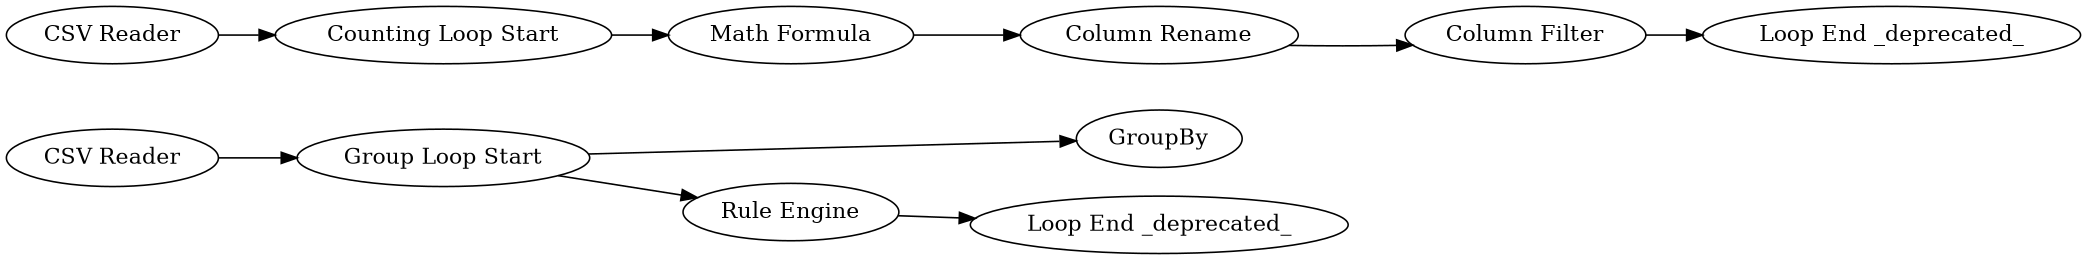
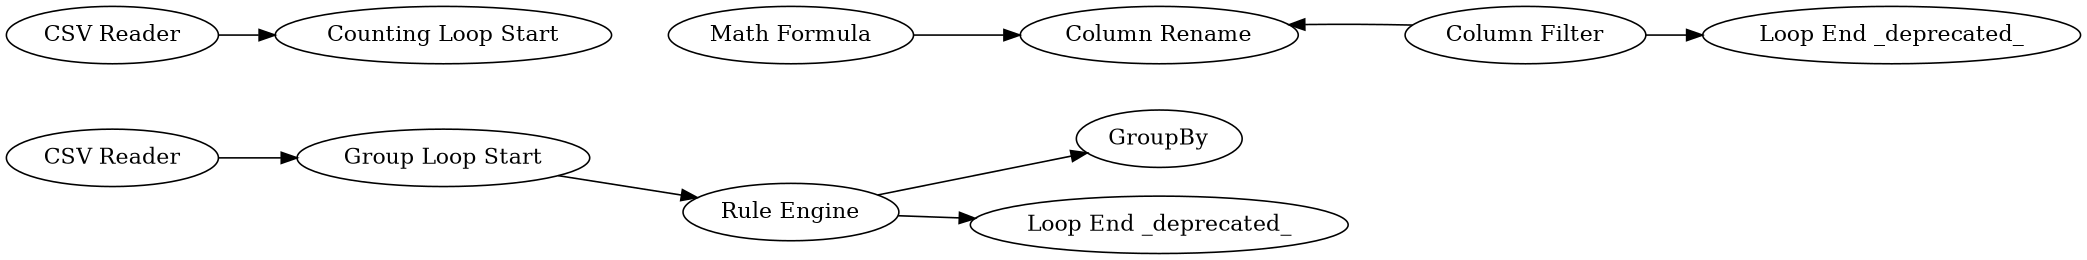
  digraph {
    rankdir=LR
    n1 [label="CSV Reader"]
    n2 [label="Group Loop Start"]
    n3 [label=GroupBy]
    n4 [label="Rule Engine"]
    n5 [label="Loop End _deprecated_"]
    n6 [label="CSV Reader"]
    n7 [label="Counting Loop Start"]
    n8 [label="Math Formula"]
    n9 [label="Column Rename"]
    n10 [label="Column Filter"]
    n11 [label="Loop End _deprecated_"]
    n1 -> n2
-   n2 -> n3
+   n4 -> n3
    n2 -> n4
    n4 -> n5
    n6 -> n7
-   n7 -> n8
    n8 -> n9
-   n9 -> n10
+   n10 -> n9
    n10 -> n11
  }
